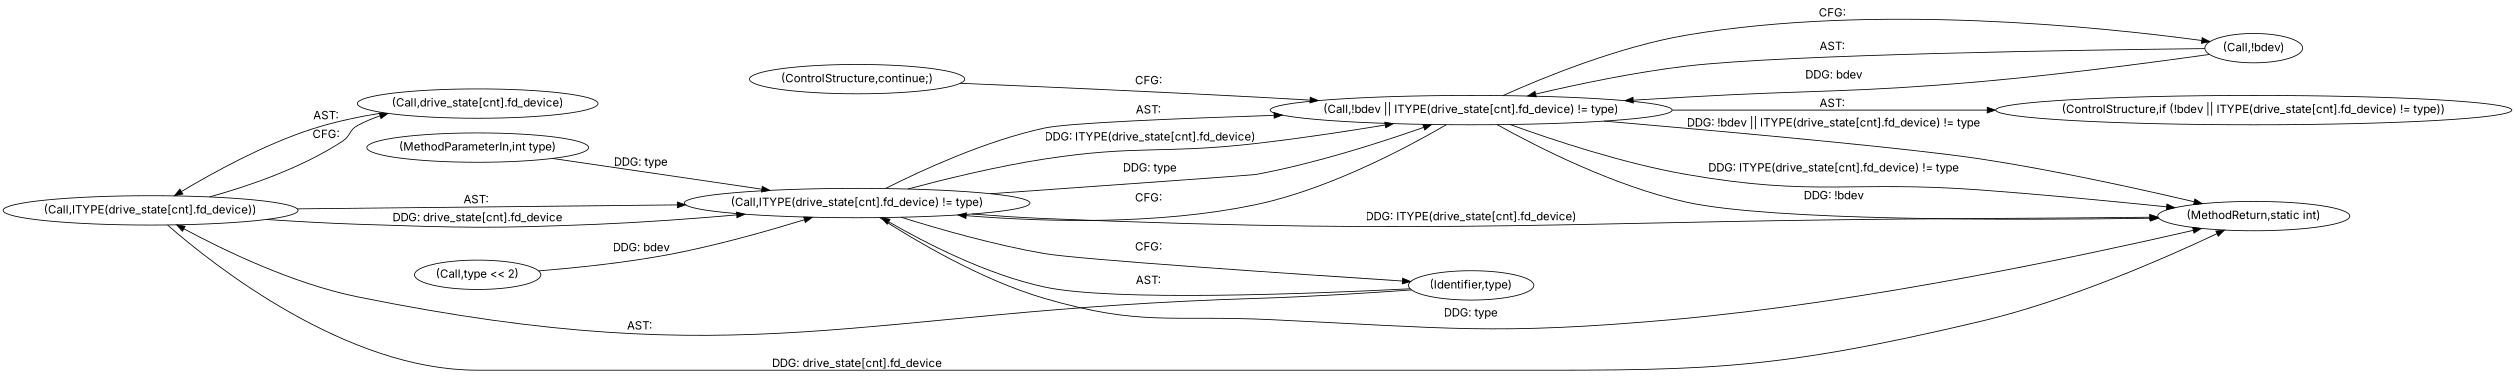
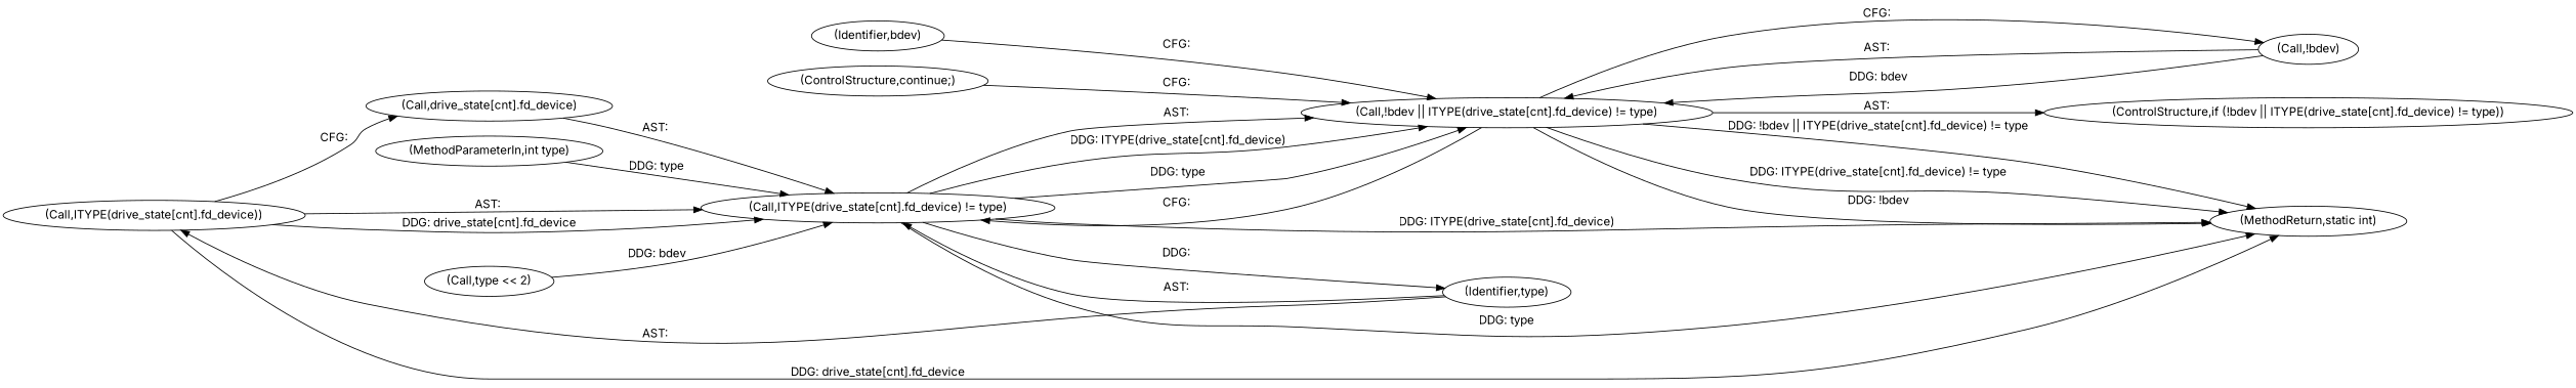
  digraph {
    fontname=Inter
    rankdir=LR
    node [fontname=Inter]
    edge [fontname=Inter]
    n1 [label="(Call,ITYPE(drive_state[cnt].fd_device))"]
    n2 [label="(Call,ITYPE(drive_state[cnt].fd_device) != type)"]
    n3 [label="(MethodReturn,static int)"]
    n4 [label="(Call,drive_state[cnt].fd_device)"]
    n5 [label="(Call,!bdev || ITYPE(drive_state[cnt].fd_device) != type)"]
    n6 [label="(Identifier,type)"]
    n7 [label="(ControlStructure,if (!bdev || ITYPE(drive_state[cnt].fd_device) != type))"]
    n8 [label="(Call,!bdev)"]
    n9 [label="(Call,type << 2)"]
    n10 [label="(MethodParameterIn,int type)"]
    n11 [label="(ControlStructure,continue;)"]
+   n12 [label="(Identifier,bdev)"]
    n1 -> n2 [label="AST: "]
    n1 -> n2 [label="DDG: drive_state[cnt].fd_device"]
    n1 -> n3 [label="DDG: drive_state[cnt].fd_device"]
    n1 -> n4 [label="CFG: "]
    n2 -> n3 [label="DDG: type"]
    n2 -> n3 [label="DDG: ITYPE(drive_state[cnt].fd_device)"]
    n2 -> n5 [label="AST: "]
    n2 -> n5 [label="DDG: ITYPE(drive_state[cnt].fd_device)"]
    n2 -> n5 [label="DDG: type"]
-   n2 -> n6 [label="CFG: "]
-   n4 -> n1 [label="AST: "]
+   n2 -> n6 [label="DDG: "]
+   n4 -> n2 [label="AST: "]
    n5 -> n2 [label="CFG: "]
    n5 -> n3 [label="DDG: !bdev"]
    n5 -> n3 [label="DDG: !bdev || ITYPE(drive_state[cnt].fd_device) != type"]
    n5 -> n3 [label="DDG: ITYPE(drive_state[cnt].fd_device) != type"]
    n5 -> n7 [label="AST: "]
    n5 -> n8 [label="CFG: "]
    n6 -> n1 [label="AST: "]
    n6 -> n2 [label="AST: "]
    n8 -> n5 [label="AST: "]
    n8 -> n5 [label="DDG: bdev"]
    n9 -> n2 [label="DDG: bdev"]
    n10 -> n2 [label="DDG: type"]
    n11 -> n5 [label="CFG: "]
+   n12 -> n5 [label="CFG: "]
  }
